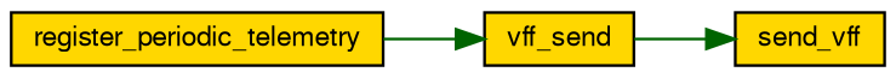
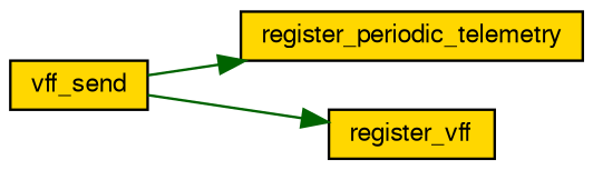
  digraph {
    rankdir=LR
    node [color=black fillcolor=gold fontname=FreeSans fontsize=10 shape=record style=filled]
    edge [color=darkgreen fontname=FreeSans fontsize=10 labelfontname=FreeSans labelfontsize=10 style=solid]
    n1 [fontcolor=black height=0.2 label=vff_send width=0.4]
    n2 [height=0.2 label=register_periodic_telemetry width=0.4]
-   n3 [height=0.2 label=send_vff width=0.4]
-   n2 -> n1
+   n3 [height=0.2 label=register_vff width=0.4]
+   n1 -> n2
    n1 -> n3
  }
